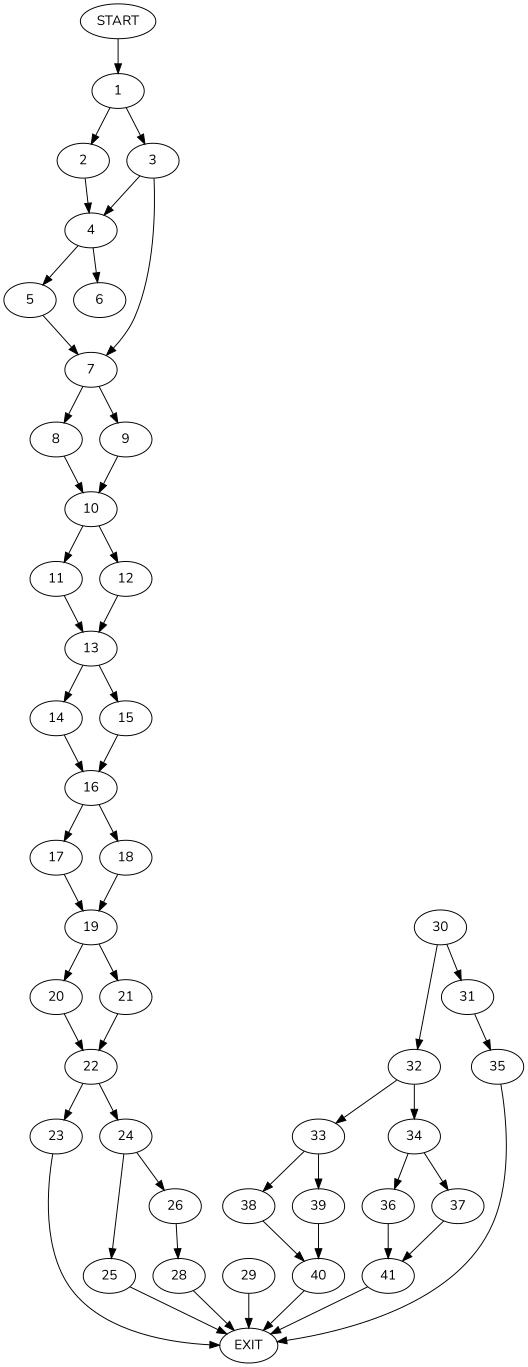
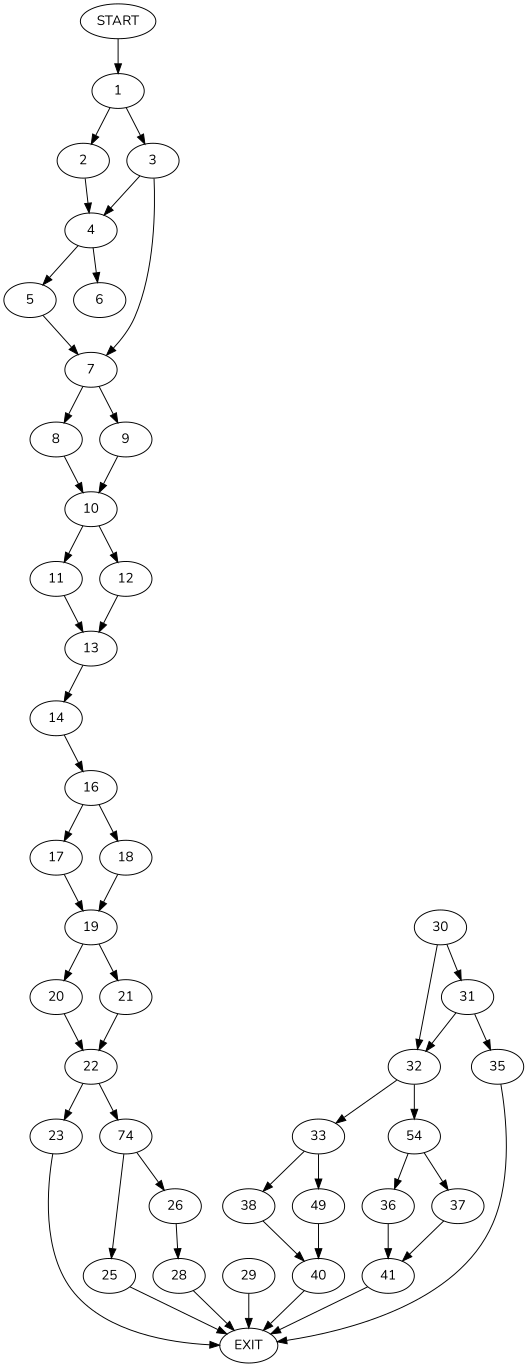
  digraph {
    fontname=Nunito
    node [fontname=Nunito]
    edge [fontname=Nunito]
    n1 [label=START]
    1
    2
    3
    n5 [label=EXIT]
    4
    7
    5
    6
    8
    9
    10
    11
    12
    13
    14
-   15
    16
    17
    18
    19
    20
    21
    22
    23
-   24
+   24 [label=74]
    25
    26
    28
    29
    30
    31
    32
    35
    33
-   34
+   34 [label=54]
    38
-   39
+   39 [label=49]
    36
    37
    40
    41
    n1 -> 1
    1 -> 2
    1 -> 3
    2 -> 4
    3 -> 4
    3 -> 7
    4 -> 5
    4 -> 6
    7 -> 8
    7 -> 9
    5 -> 7
    8 -> 10
    9 -> 10
    10 -> 11
    10 -> 12
    11 -> 13
    12 -> 13
    13 -> 14
-   13 -> 15
    14 -> 16
-   15 -> 16
    16 -> 17
    16 -> 18
    17 -> 19
    18 -> 19
    19 -> 20
    19 -> 21
    20 -> 22
    21 -> 22
    22 -> 23
    22 -> 24
    23 -> n5
    24 -> 25
    24 -> 26
    25 -> n5
    26 -> 28
    28 -> n5
    29 -> n5
    30 -> 31
    30 -> 32
+   31 -> 32
    31 -> 35
    32 -> 33
    32 -> 34
    35 -> n5
    33 -> 38
    33 -> 39
    34 -> 36
    34 -> 37
    38 -> 40
    39 -> 40
    36 -> 41
    37 -> 41
    40 -> n5
    41 -> n5
  }
